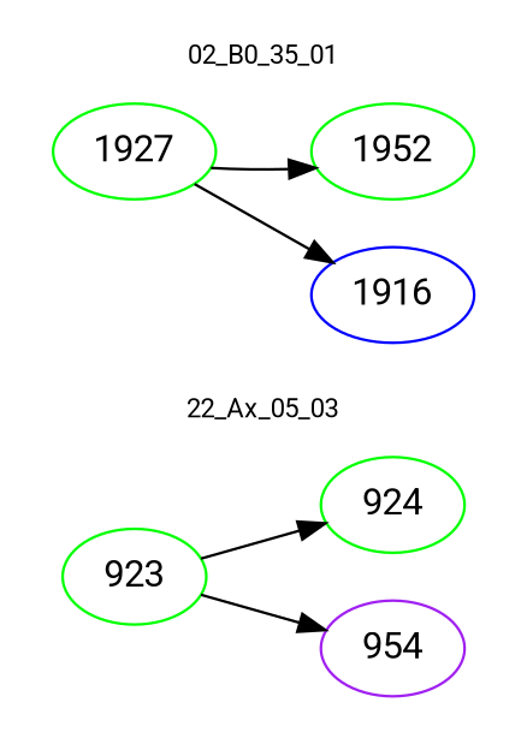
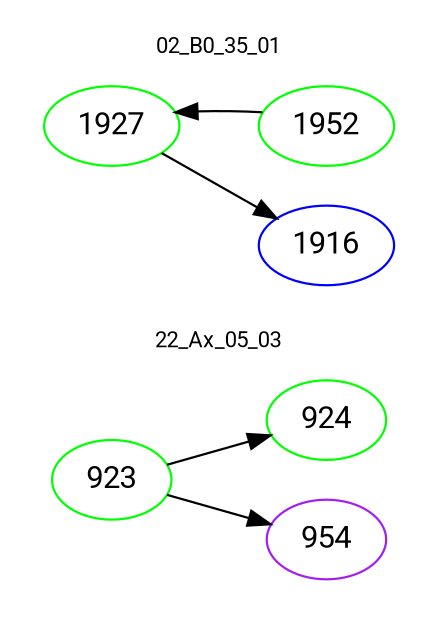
  digraph {
    fontname=Roboto
    rankdir=LR
    node [color=green fontname=Roboto]
    edge [color=black fontname=Roboto]
    n1 [label=923]
    n2 [color=purple label=954]
    n3 [label=924]
    n4 [label=1927]
    n5 [color=blue label=1916]
    n6 [label=1952]
    subgraph cluster_1 {
      color=white
      fontsize=10
      label="22_Ax_05_03"
      n1
      n2
      n3
    }
    subgraph cluster_2 {
      color=white
      fontsize=10
      label="02_B0_35_01"
      n4
      n5
      n6
    }
    n1 -> n2
    n1 -> n3
    n4 -> n5
-   n4 -> n6
+   n6 -> n4
  }
